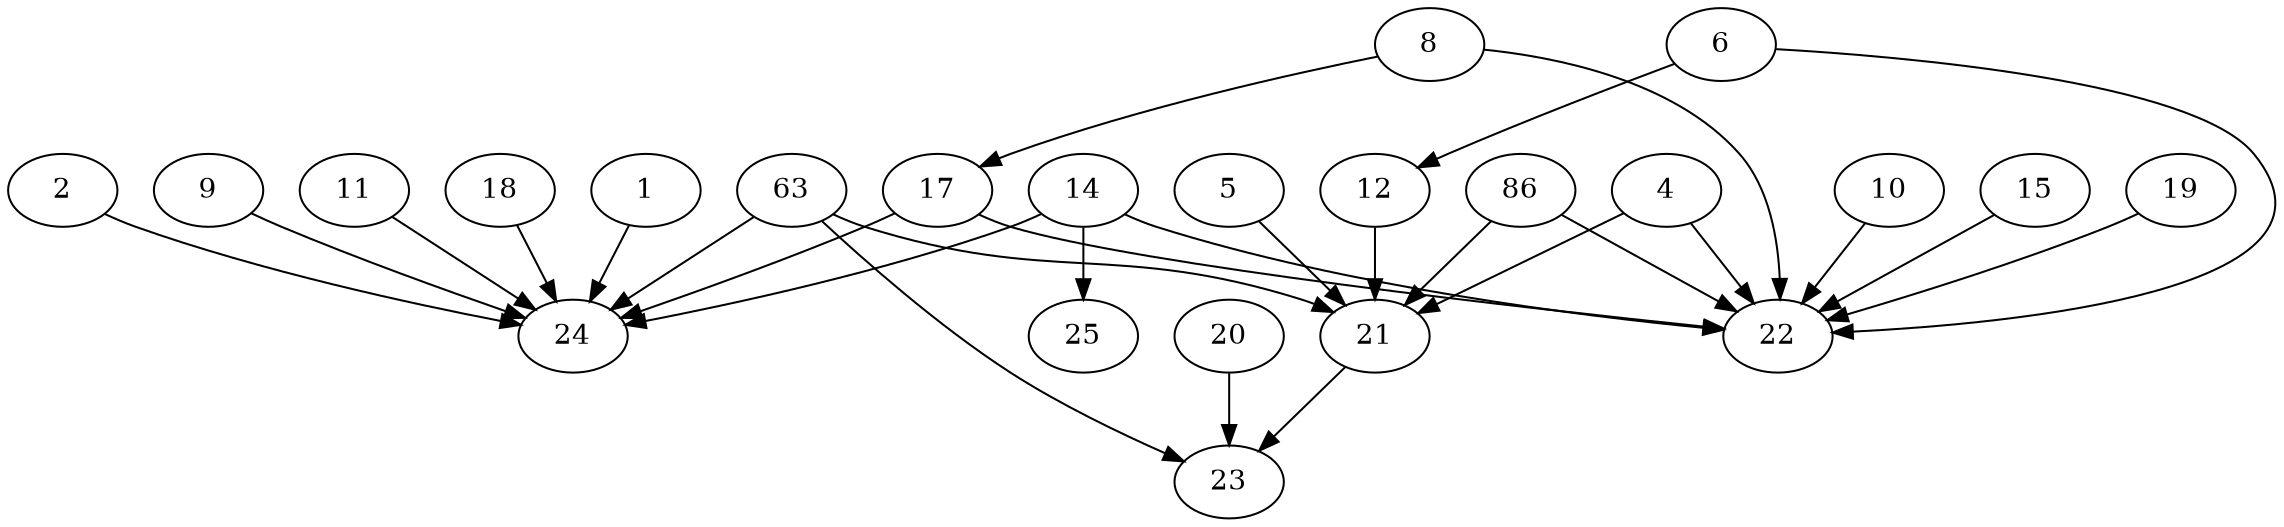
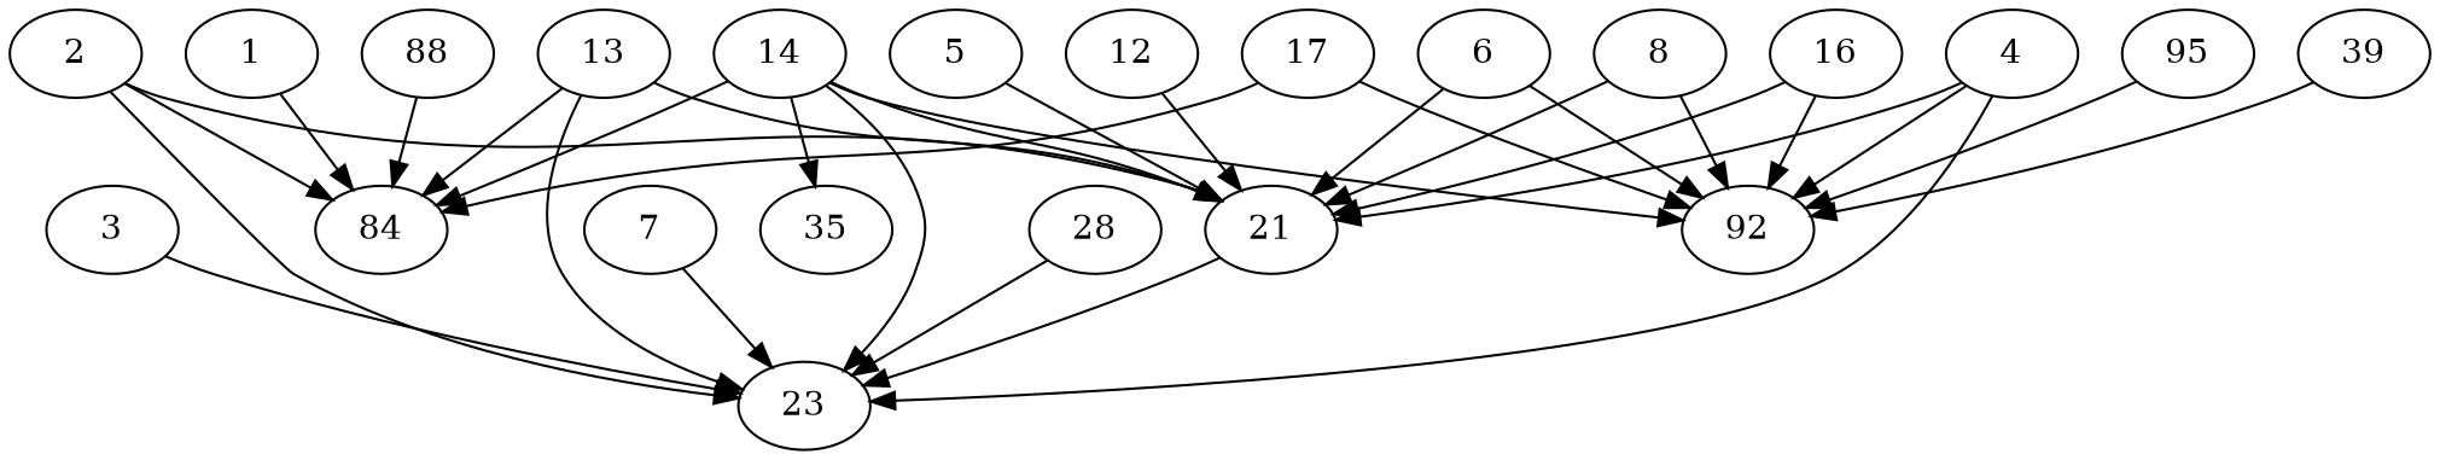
  digraph {
    node [alpha=0.06]
    1 [expect_size=15339520]
-   24 [alpha=0.14 expect_size=49905664]
+   24 [alpha=0.14 expect_size=49905664 label=84]
    2 [expect_size=15546368]
    21 [alpha=0.01 expect_size=12553216]
    23 [alpha=0.16 expect_size=23404544]
+   3 [alpha=0.07 expect_size=28308480]
    4 [alpha=0.14 expect_size=18062336]
-   22 [alpha=0.03 expect_size=34428928]
+   22 [alpha=0.03 expect_size=34428928 label=92]
    5 [alpha=0.05 expect_size=19845120]
    6 [alpha=0.10 expect_size=44516352]
+   7 [alpha=0.16 expect_size=10756096]
    8 [alpha=0.08 expect_size=19165184]
-   9 [alpha=0.10 expect_size=15685632]
-   10 [alpha=0.04 expect_size=32380928]
-   11 [alpha=0.09 expect_size=46533632]
    12 [alpha=0.15 expect_size=13982720]
-   13 [alpha=0.11 expect_size=28376064 label=63]
+   13 [alpha=0.11 expect_size=28376064]
    14 [alpha=0.01 expect_size=43763712]
-   25 [alpha=0.18 expect_size=51289088]
-   15 [alpha=0.02 expect_size=28656640]
-   16 [alpha=0.09 expect_size=40574976 label=86]
+   25 [alpha=0.18 expect_size=51289088 label=35]
+   15 [alpha=0.02 expect_size=28656640 label=95]
+   16 [alpha=0.09 expect_size=40574976]
    17 [alpha=0.18 expect_size=17265664]
-   18 [alpha=0.17 expect_size=7010304]
-   19 [alpha=0.08 expect_size=26835968]
-   20 [alpha=0.02 expect_size=51412992]
+   18 [alpha=0.17 expect_size=7010304 label=88]
+   19 [alpha=0.08 expect_size=26835968 label=39]
+   20 [alpha=0.02 expect_size=51412992 label=28]
    1 -> 24
    2 -> 24
+   2 -> 21
+   2 -> 23
    21 -> 23
+   3 -> 23
    4 -> 21
+   4 -> 23
    4 -> 22
    5 -> 21
-   6 -> 12
+   6 -> 21
    6 -> 22
-   8 -> 17
+   7 -> 23
+   8 -> 21
    8 -> 22
-   9 -> 24
-   10 -> 22
-   11 -> 24
    12 -> 21
    13 -> 24
    13 -> 21
    13 -> 23
    14 -> 24
+   14 -> 21
+   14 -> 23
    14 -> 22
    14 -> 25
    15 -> 22
    16 -> 21
    16 -> 22
    17 -> 24
    17 -> 22
    18 -> 24
    19 -> 22
    20 -> 23
  }
